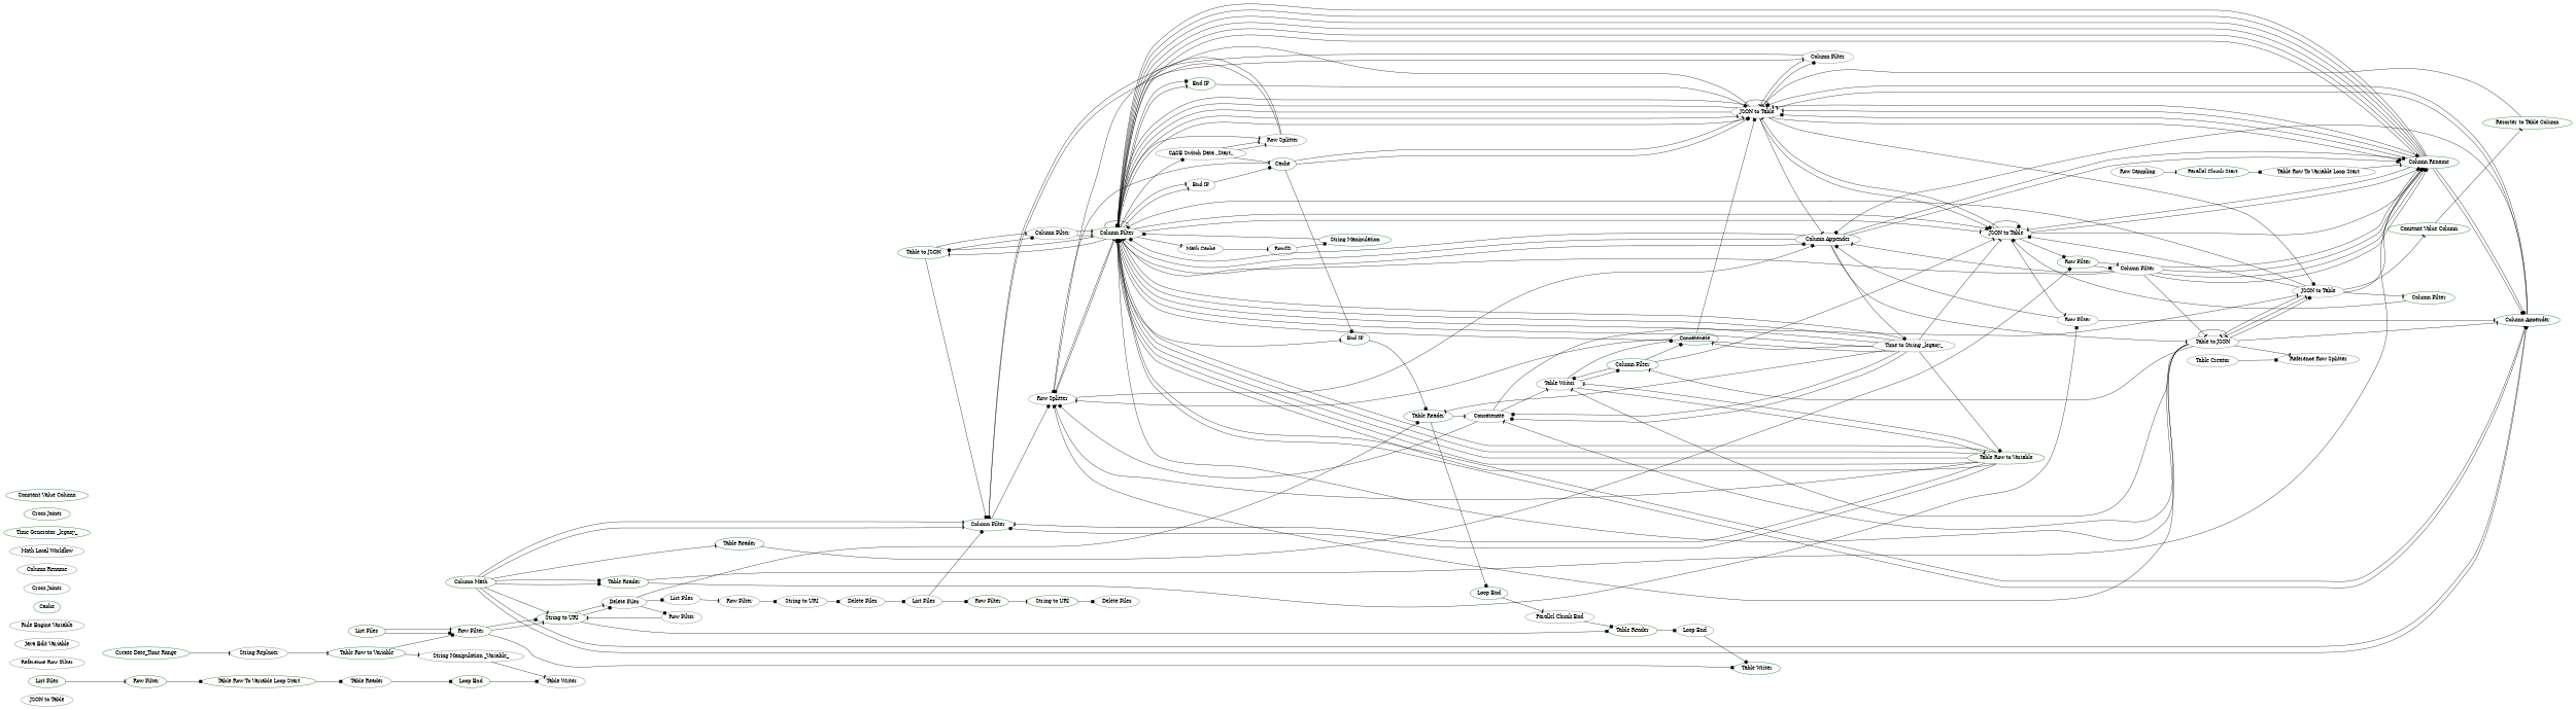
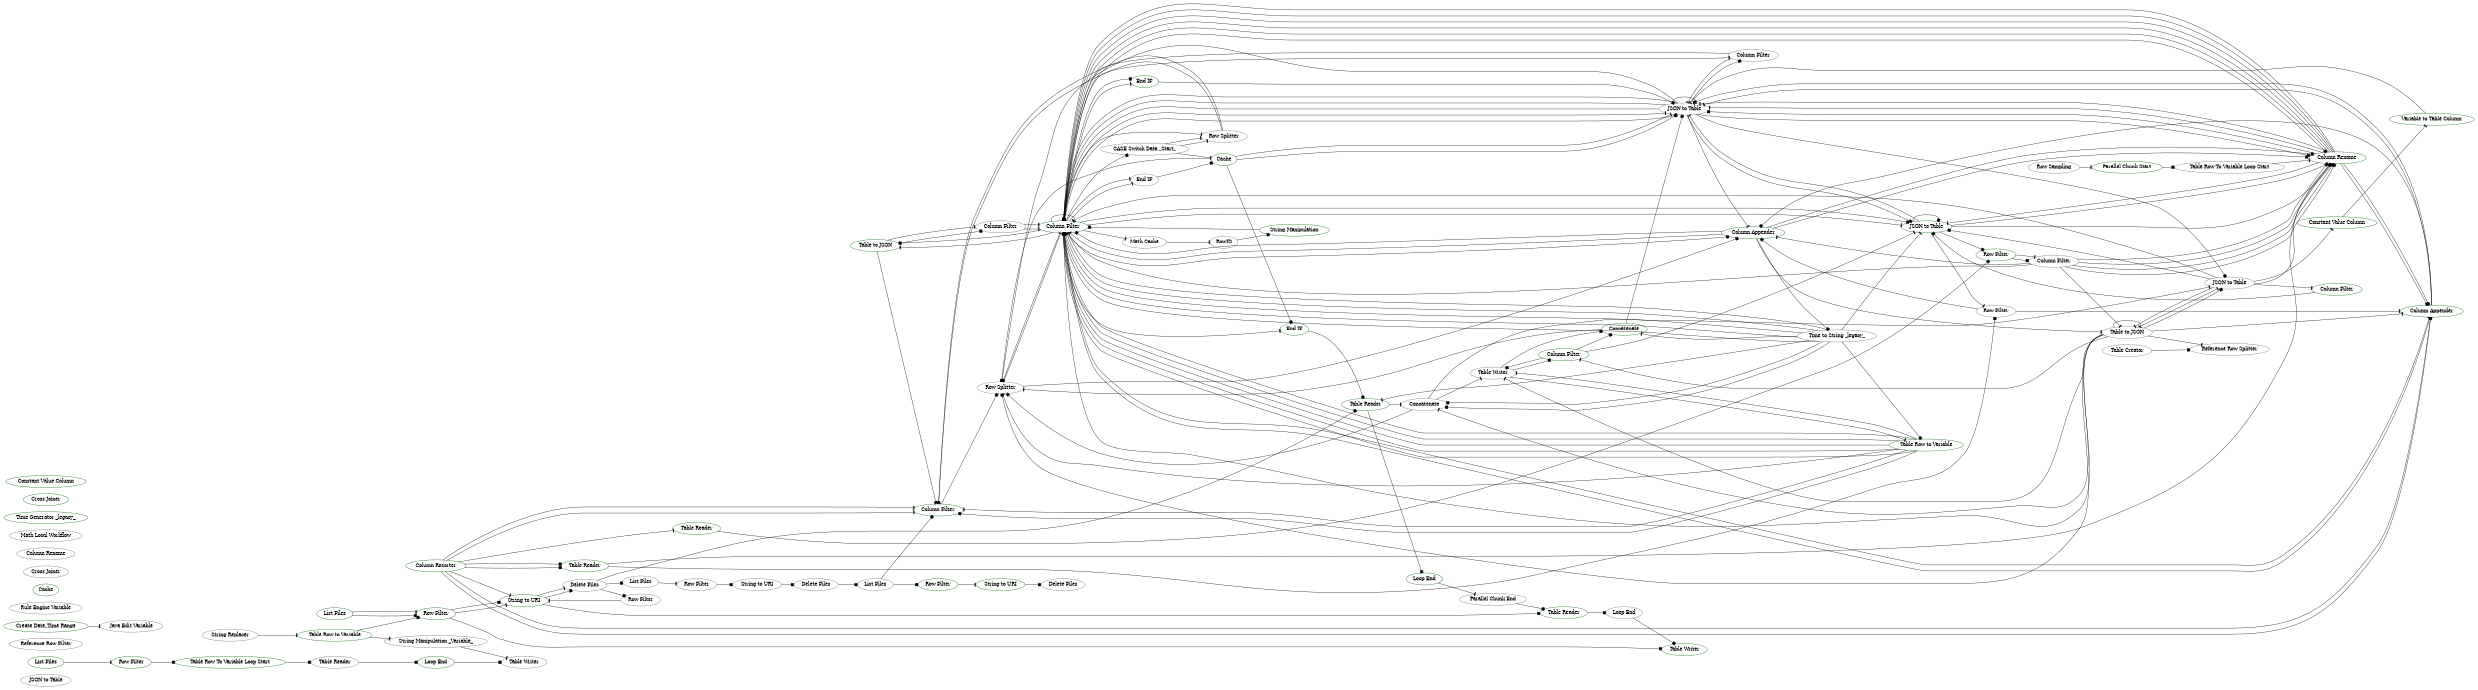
  digraph {
    rankdir=LR
    node [color=gray40]
    edge [arrowhead=box]
    n1 [label="JSON to Table"]
    n2 [color=darkgreen label="Table to JSON"]
    n3 [color=darkgreen label="Column Filter"]
    n4 [label="Column Filter"]
    n5 [label="Row Splitter"]
    n6 [color=darkgreen label="Column Filter"]
    n7 [label="Reference Row Filter"]
    n8 [label="Table to JSON"]
    n9 [label="Reference Row Splitter"]
    n10 [label=Concatenate]
    n11 [label="JSON to Table"]
    n12 [color=darkgreen label="Column Appender"]
    n13 [label="Table Writer"]
    n14 [color=darkgreen label="Column Filter"]
    n15 [label="Math Cache"]
    n16 [color=darkgreen label="Column Rename"]
    n17 [color=darkgreen label="JSON to Table"]
    n18 [label="JSON to Table"]
    n19 [color=darkgreen label="Column Appender"]
    n20 [label="Column Filter"]
    n21 [color=darkgreen label="End IF"]
    n22 [label="CASE Switch Data _Start_"]
    n23 [label="Row Splitter"]
    n24 [color=darkgreen label="End IF"]
    n25 [label="End IF"]
    n26 [color=darkgreen label="Constant Value Column"]
    n27 [color=darkgreen label="Column Filter"]
    n28 [color=darkgreen label="Table Row to Variable"]
    n29 [color=darkgreen label=Concatenate]
    n30 [label="Table Creator"]
-   n31 [color=darkgreen label="Column Math"]
+   n31 [color=darkgreen label="Column Resorter"]
    n32 [color=darkgreen label="String to URI"]
    n33 [color=darkgreen label="Table Reader"]
    n34 [color=darkgreen label="Table Reader"]
    n35 [label="Java Edit Variable"]
    n36 [label=RowID]
    n37 [color=darkgreen label="String Manipulation"]
    n38 [label="Delete Files"]
    n39 [color=darkgreen label="Table Reader"]
    n40 [label="Row Filter"]
    n41 [color=darkgreen label="Row Filter"]
    n42 [label="Row Sampling"]
    n43 [color=darkgreen label="Parallel Chunk Start"]
    n44 [color=darkgreen label="Table Reader"]
    n45 [label="Row Filter"]
    n46 [label="List Files"]
    n47 [label="Loop End"]
    n48 [label="Table Row To Variable Loop Start"]
    n49 [color=darkgreen label="Loop End"]
    n50 [label="Parallel Chunk End"]
    n51 [label="Column Filter"]
    n52 [label="Time to String _legacy_"]
    n53 [color=darkgreen label=Cache]
    n54 [label="Rule Engine Variable"]
    n55 [color=darkgreen label=Cache]
-   n56 [color=darkgreen label="Resorter to Table Column"]
+   n56 [color=darkgreen label="Variable to Table Column"]
    n57 [label="Cross Joiner"]
    n58 [label="Row Filter"]
    n59 [color=darkgreen label="Row Filter"]
    n60 [color=darkgreen label="Table Writer"]
    n61 [color=darkgreen label="List Files"]
    n62 [label="String Manipulation _Variable_"]
    n63 [label="Table Writer"]
    n64 [color=darkgreen label="Create Date_Time Range"]
    n65 [label="String Replacer"]
    n66 [color=darkgreen label="Table Row to Variable"]
    n67 [color=darkgreen label="List Files"]
    n68 [color=darkgreen label="Row Filter"]
    n69 [color=darkgreen label="Table Row To Variable Loop Start"]
    n70 [label="Table Reader"]
    n71 [color=darkgreen label="Loop End"]
    n72 [label="String to URI"]
    n73 [label="Delete Files"]
    n74 [label="List Files"]
    n75 [color=darkgreen label="Row Filter"]
    n76 [color=darkgreen label="String to URI"]
    n77 [label="Delete Files"]
    n78 [label="Column Rename"]
    n79 [label="Math Local Workflow"]
    n80 [color=darkgreen label="Time Generator _legacy_"]
    n81 [color=darkgreen label="Cross Joiner"]
    n82 [color=darkgreen label="Constant Value Column"]
    n2 -> n3
    n2 -> n4
    n2 -> n4 [arrowhead=tee]
    n3 -> n5
    n4 -> n6 [arrowhead=tee]
    n4 -> n6 [arrowhead=tee]
    n5 -> n6 [arrowhead=tee]
    n5 -> n19
    n6 -> n2 [arrowhead=tee]
    n6 -> n2
    n6 -> n5
    n6 -> n6 [arrowhead=tee]
    n6 -> n12 [arrowhead=tee]
    n6 -> n12 [arrowhead=tee]
    n6 -> n15 [arrowhead=tee]
    n6 -> n16
    n6 -> n17 [arrowhead=tee]
    n6 -> n17
    n6 -> n18
    n6 -> n18 [arrowhead=tee]
    n6 -> n19
    n6 -> n20 [arrowhead=tee]
    n6 -> n21 [arrowhead=tee]
    n6 -> n22
    n6 -> n23 [arrowhead=tee]
    n6 -> n24 [arrowhead=tee]
    n6 -> n24
    n6 -> n25 [arrowhead=tee]
    n6 -> n25 [arrowhead=tee]
    n8 -> n5
    n8 -> n6
    n8 -> n8 [arrowhead=tee]
    n8 -> n9 [arrowhead=tee]
    n8 -> n10 [arrowhead=tee]
    n8 -> n11
    n8 -> n11 [arrowhead=tee]
    n8 -> n12 [arrowhead=tee]
    n8 -> n13 [arrowhead=tee]
    n8 -> n14 [arrowhead=tee]
    n10 -> n5
    n10 -> n11 [arrowhead=tee]
    n10 -> n13 [arrowhead=tee]
    n11 -> n6 [arrowhead=tee]
    n11 -> n8 [arrowhead=tee]
    n11 -> n16 [arrowhead=tee]
    n11 -> n17
    n11 -> n26 [arrowhead=tee]
    n11 -> n27 [arrowhead=tee]
    n12 -> n18 [arrowhead=tee]
    n12 -> n18 [arrowhead=tee]
    n12 -> n19
    n13 -> n14
    n13 -> n28 [arrowhead=tee]
    n13 -> n29
    n14 -> n13
    n14 -> n17 [arrowhead=tee]
    n14 -> n29
    n15 -> n36 [arrowhead=tee]
    n16 -> n6
    n16 -> n6 [arrowhead=tee]
    n16 -> n6
    n16 -> n6 [arrowhead=tee]
    n16 -> n6
    n16 -> n12
    n16 -> n12
    n16 -> n17 [arrowhead=tee]
    n16 -> n18
    n16 -> n18 [arrowhead=tee]
    n16 -> n18 [arrowhead=tee]
    n17 -> n16 [arrowhead=tee]
    n17 -> n16 [arrowhead=tee]
    n17 -> n17
    n17 -> n18 [arrowhead=tee]
    n17 -> n40 [arrowhead=tee]
    n17 -> n41
    n18 -> n5 [arrowhead=tee]
    n18 -> n6
    n18 -> n6
    n18 -> n6
    n18 -> n11
    n18 -> n16
    n18 -> n17
    n18 -> n18
    n18 -> n19 [arrowhead=tee]
    n18 -> n20
    n19 -> n6 [arrowhead=tee]
    n19 -> n6
    n19 -> n8 [arrowhead=tee]
    n19 -> n16
    n19 -> n16
    n19 -> n52
    n20 -> n6
    n20 -> n18 [arrowhead=tee]
    n21 -> n44
    n22 -> n23 [arrowhead=tee]
    n22 -> n23 [arrowhead=tee]
    n22 -> n53 [arrowhead=tee]
    n23 -> n3 [arrowhead=tee]
    n23 -> n3
    n24 -> n18
    n25 -> n53
    n26 -> n56 [arrowhead=tee]
    n27 -> n17
    n28 -> n3
    n28 -> n3 [arrowhead=tee]
    n28 -> n5 [arrowhead=tee]
    n28 -> n6
    n28 -> n6
    n28 -> n6 [arrowhead=tee]
    n28 -> n6
    n28 -> n6
    n28 -> n13 [arrowhead=tee]
    n29 -> n5 [arrowhead=tee]
    n29 -> n18
    n30 -> n9
    n31 -> n3 [arrowhead=tee]
    n31 -> n3 [arrowhead=tee]
    n31 -> n12
    n31 -> n12 [arrowhead=tee]
    n31 -> n32 [arrowhead=tee]
    n31 -> n33
    n31 -> n33
    n31 -> n34 [arrowhead=tee]
    n32 -> n38
    n32 -> n38 [arrowhead=tee]
    n32 -> n39
    n33 -> n16
    n33 -> n40
    n34 -> n41
    n36 -> n37
    n37 -> n6
    n38 -> n44
    n38 -> n45
    n38 -> n46
    n39 -> n47
    n40 -> n12 [arrowhead=tee]
    n40 -> n19
    n41 -> n51
    n41 -> n51 [arrowhead=tee]
    n42 -> n43 [arrowhead=tee]
    n43 -> n48
    n44 -> n10 [arrowhead=tee]
    n44 -> n49
    n45 -> n32 [arrowhead=tee]
    n46 -> n58 [arrowhead=tee]
    n47 -> n60
    n48 -> n16 [arrowhead=tee]
    n49 -> n50 [arrowhead=tee]
    n50 -> n39
    n51 -> n6 [arrowhead=tee]
    n51 -> n8 [arrowhead=tee]
    n51 -> n16
    n51 -> n16
    n51 -> n16
    n51 -> n16
    n51 -> n19 [arrowhead=tee]
    n52 -> n6
    n52 -> n6 [arrowhead=tee]
    n52 -> n6
    n52 -> n6 [arrowhead=tee]
    n52 -> n6 [arrowhead=tee]
    n52 -> n10
    n52 -> n10
    n52 -> n17 [arrowhead=tee]
    n52 -> n28
    n52 -> n29 [arrowhead=tee]
    n52 -> n44 [arrowhead=tee]
    n53 -> n5
    n53 -> n18
    n53 -> n18 [arrowhead=tee]
    n53 -> n21
    n56 -> n18 [arrowhead=tee]
    n58 -> n72
    n59 -> n32 [arrowhead=tee]
    n59 -> n32
    n59 -> n60
    n61 -> n59
    n61 -> n59 [arrowhead=tee]
    n62 -> n63 [arrowhead=tee]
-   n64 -> n65 [arrowhead=tee]
+   n64 -> n35 [arrowhead=tee]
    n65 -> n66 [arrowhead=tee]
    n66 -> n59
    n66 -> n62 [arrowhead=tee]
    n67 -> n68 [arrowhead=tee]
    n68 -> n69
    n69 -> n70
    n70 -> n71
    n71 -> n63
    n72 -> n73
    n73 -> n74
    n74 -> n3
    n74 -> n75
    n75 -> n76 [arrowhead=tee]
    n76 -> n77
  }
